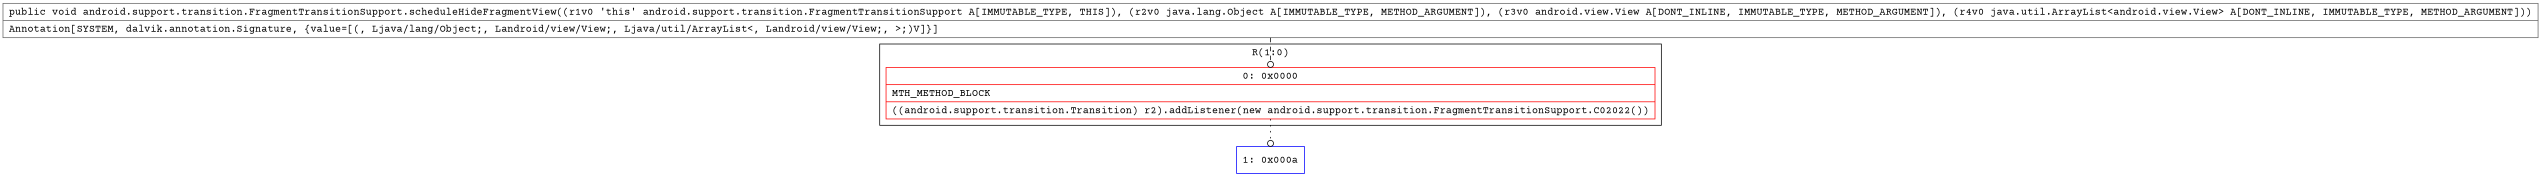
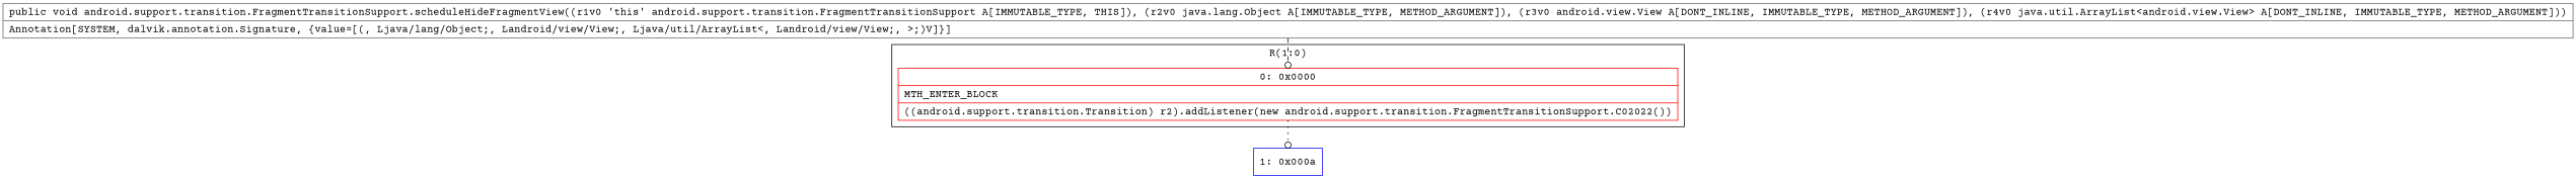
  digraph {
    fontname="Courier Prime"
    node [shape=record fontname="Courier Prime"]
    edge [arrowhead=odot fontname="Courier Prime"]
-   n1 [color=red label="{0\:\ 0x0000|MTH_METHOD_BLOCK\l|((android.support.transition.Transition) r2).addListener(new android.support.transition.FragmentTransitionSupport.C02022())\l}"]
+   n1 [color=red label="{0\:\ 0x0000|MTH_ENTER_BLOCK\l|((android.support.transition.Transition) r2).addListener(new android.support.transition.FragmentTransitionSupport.C02022())\l}"]
    n2 [color=blue label="{1\:\ 0x000a}"]
    n3 [label="{public void android.support.transition.FragmentTransitionSupport.scheduleHideFragmentView((r1v0 'this' android.support.transition.FragmentTransitionSupport A[IMMUTABLE_TYPE, THIS]), (r2v0 java.lang.Object A[IMMUTABLE_TYPE, METHOD_ARGUMENT]), (r3v0 android.view.View A[DONT_INLINE, IMMUTABLE_TYPE, METHOD_ARGUMENT]), (r4v0 java.util.ArrayList\<android.view.View\> A[DONT_INLINE, IMMUTABLE_TYPE, METHOD_ARGUMENT]))  | Annotation[SYSTEM, dalvik.annotation.Signature, \{value=[(, Ljava\/lang\/Object;, Landroid\/view\/View;, Ljava\/util\/ArrayList\<, Landroid\/view\/View;, \>;)V]\}]\l}" color=gray40]
    subgraph cluster_1 {
      label="R(1:0)"
      n1
    }
    n1 -> n2 [style=dotted]
    n3 -> n1 [style=dashed]
  }
